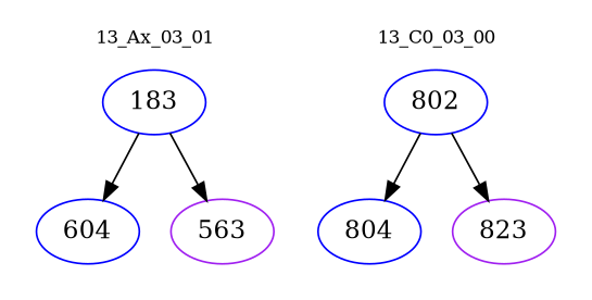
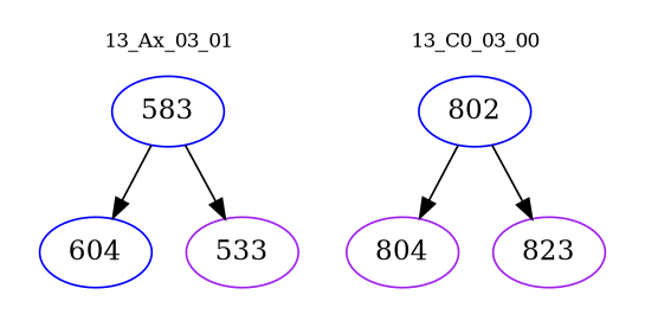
  digraph {
    node [color=blue]
    edge [color=black]
-   n1 [label=183]
+   n1 [label=583]
    n2 [label=604]
-   n3 [color=purple label=563]
+   n3 [color=purple label=533]
    n4 [label=802]
-   n5 [label=804]
+   n5 [color=purple label=804]
    n6 [color=purple label=823]
    subgraph cluster_1 {
      color=white
      fontsize=10
      label="13_Ax_03_01"
      n1
      n2
      n3
    }
    subgraph cluster_2 {
      color=white
      fontsize=10
      label="13_C0_03_00"
      n4
      n5
      n6
    }
    n1 -> n2
    n1 -> n3
    n4 -> n5
    n4 -> n6
  }
